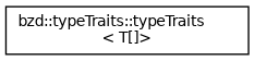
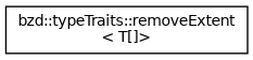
  digraph {
    rankdir=LR
-   n1 [color=black fillcolor=white fontname=Helvetica fontsize=10 height=0.2 label="bzd::typeTraits::typeTraits\l\< T[]\>" shape=record style=filled width=0.4]
+   n1 [color=black fillcolor=white fontname=Helvetica fontsize=10 height=0.2 label="bzd::typeTraits::removeExtent\l\< T[]\>" shape=record style=filled width=0.4]
  }
